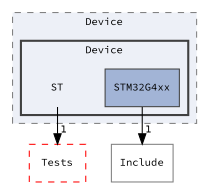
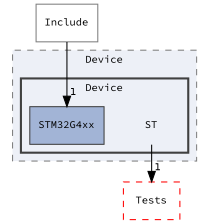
  digraph {
    compound=true
    fontname="Source Code Pro"
    node [fontname="Source Code Pro" fontsize=10 shape=box fillcolor="#edf0f7"]
    edge [fontname="Source Code Pro" fontsize=10 headlabel=1 labeldistance=1.5 labelfontname=Helvetica labelfontsize=10]
    n1 [label=ST shape=plaintext fillcolor=""]
    n2 [color=grey25 fillcolor="#a2b4d6" label=STM32G4xx style="filled,"]
    n3 [color=red label=Tests style="dashed,"]
    n4 [color=grey50 label=Include]
    subgraph cluster_1 {
      bgcolor="#edf0f7"
      fontsize=10
      label=Device
      pencolor=grey50
      style="filled,dashed,"
      subgraph cluster_2 {
        bgcolor="#edf0f7"
        fontsize=10
        label=Device
        pencolor=grey25
        style="filled,bold,"
        n1
        n2
      }
    }
    n1 -> n3
-   n2 -> n4
+   n4 -> n2
  }
